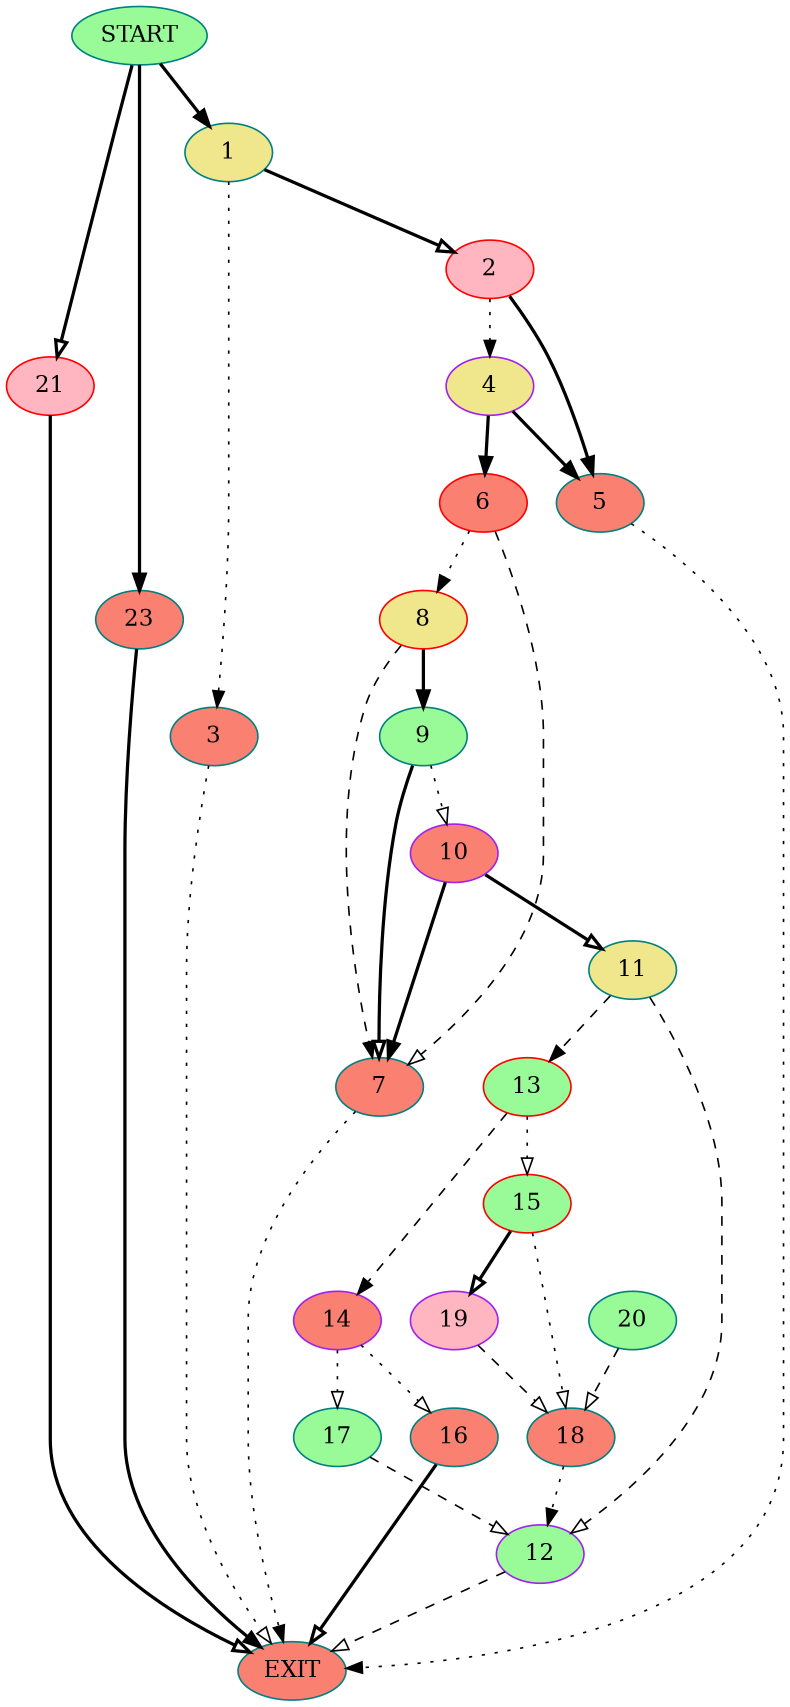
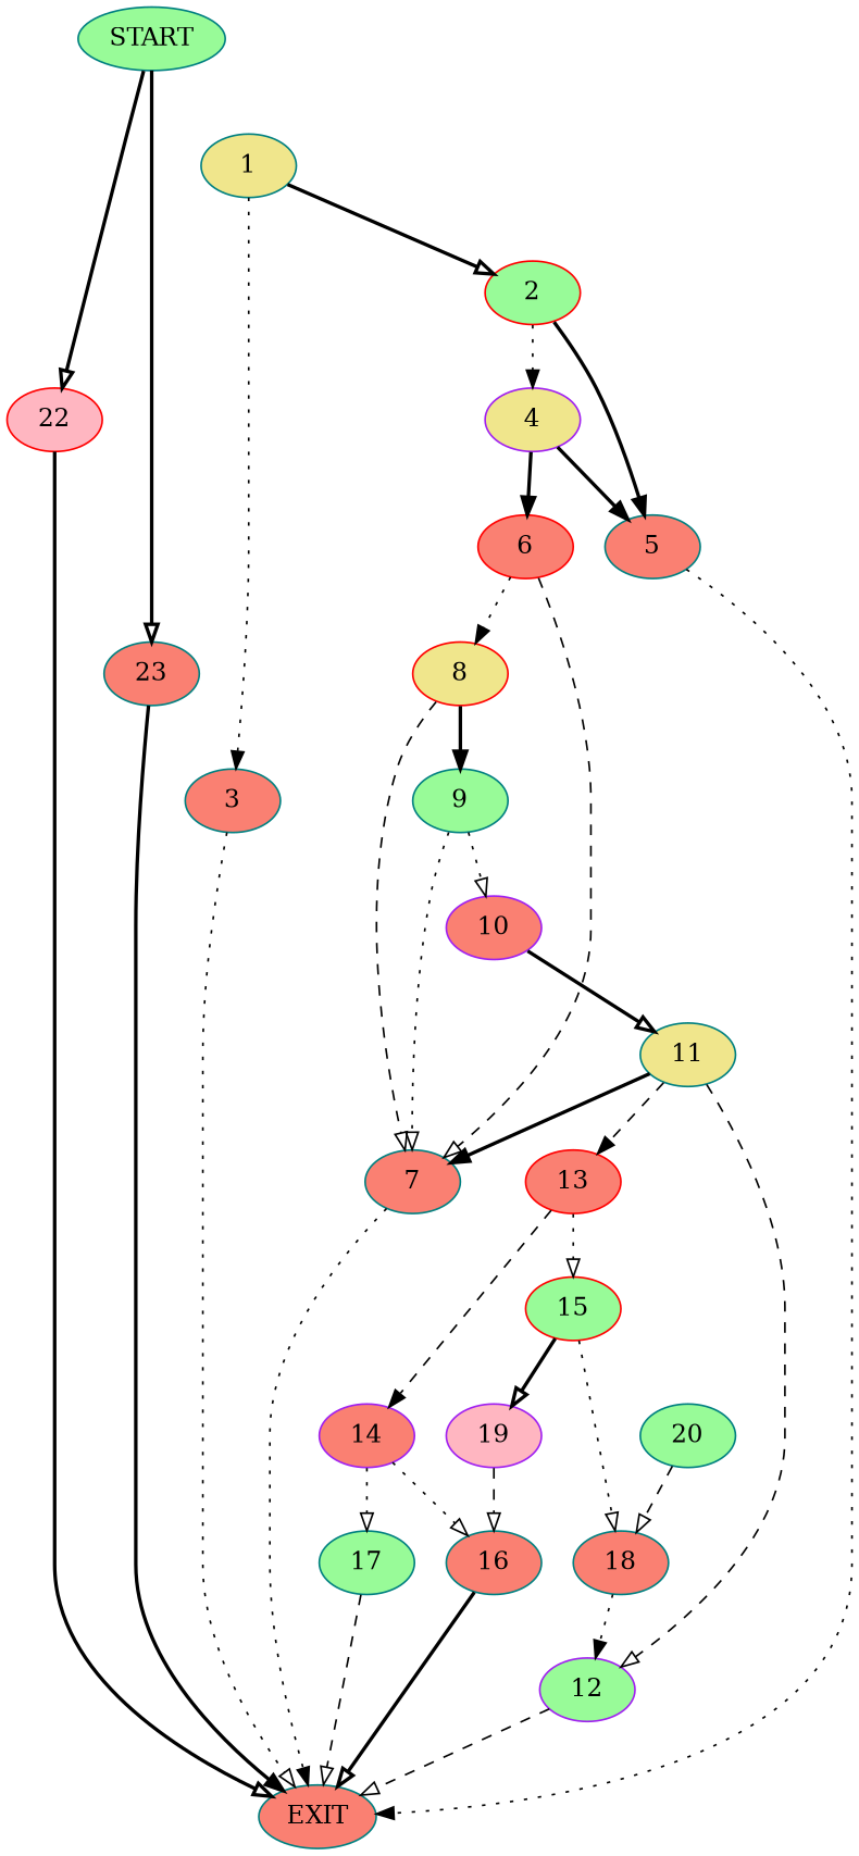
  digraph {
    node [color=teal fillcolor=salmon style=filled]
    edge [arrowhead=onormal style=bold]
    n1 [fillcolor=palegreen label=START]
    1 [fillcolor=khaki]
-   22 [color=red fillcolor=lightpink label=21]
+   22 [color=red fillcolor=lightpink]
    23
-   2 [color=red fillcolor=lightpink]
+   2 [color=red fillcolor=palegreen]
    3
    n7 [label=EXIT]
    4 [color=purple fillcolor=khaki]
    5
    6 [color=red]
    7
    8 [color=red fillcolor=khaki]
    9 [fillcolor=palegreen]
    10 [color=purple]
    11 [fillcolor=khaki]
    12 [color=purple fillcolor=palegreen]
-   13 [color=red fillcolor=palegreen]
+   13 [color=red]
    14 [color=purple]
    15 [color=red fillcolor=palegreen]
    16
    17 [fillcolor=palegreen]
    18
    19 [color=purple fillcolor=lightpink]
    20 [fillcolor=palegreen]
-   n1 -> 1 [arrowhead=normal]
    n1 -> 22
-   n1 -> 23 [arrowhead=normal]
+   n1 -> 23
    1 -> 2
    1 -> 3 [arrowhead=normal style=dotted]
    22 -> n7
    23 -> n7 [arrowhead=normal]
    2 -> 4 [arrowhead=normal style=dotted]
    2 -> 5 [arrowhead=normal]
    3 -> n7 [style=dotted]
    4 -> 5 [arrowhead=normal]
    4 -> 6 [arrowhead=normal]
    5 -> n7 [arrowhead=normal style=dotted]
    6 -> 7 [style=dashed]
    6 -> 8 [arrowhead=normal style=dotted]
    7 -> n7 [arrowhead=normal style=dotted]
-   8 -> 7 [arrowhead=normal style=dashed]
+   8 -> 7 [style=dashed]
    8 -> 9 [arrowhead=normal]
-   9 -> 7
+   9 -> 7 [style=dotted]
    9 -> 10 [style=dotted]
-   10 -> 7 [arrowhead=normal]
+   11 -> 7 [arrowhead=normal]
    10 -> 11
    11 -> 12 [style=dashed]
    11 -> 13 [arrowhead=normal style=dashed]
    12 -> n7 [style=dashed]
    13 -> 14 [arrowhead=normal style=dashed]
    13 -> 15 [style=dotted]
    14 -> 16 [style=dotted]
    14 -> 17 [style=dotted]
    15 -> 18 [style=dotted]
    15 -> 19
    16 -> n7
-   17 -> 12 [style=dashed]
+   17 -> n7 [style=dashed]
    18 -> 12 [arrowhead=normal style=dotted]
-   19 -> 18 [style=dashed]
+   19 -> 16 [style=dashed]
    20 -> 18 [style=dashed]
  }
